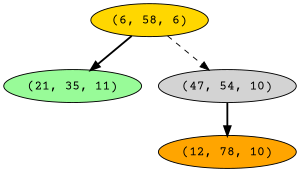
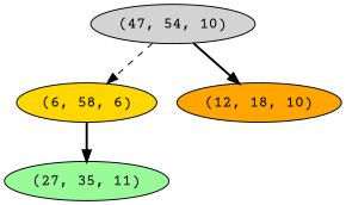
  digraph {
    fontname="Courier Prime"
    node [fontname="Courier Prime" style=filled]
    edge [fontname="Courier Prime" style=bold]
    "(6, 58, 6)" [fillcolor=gold]
-   "(27, 35, 11)" [fillcolor=palegreen label="(21, 35, 11)"]
+   "(27, 35, 11)" [fillcolor=palegreen]
    "(47, 54, 10)" [fillcolor=lightgrey]
-   "(12, 18, 10)" [fillcolor=orange label="(12, 78, 10)"]
+   "(12, 18, 10)" [fillcolor=orange]
    "(6, 58, 6)" -> "(27, 35, 11)"
-   "(6, 58, 6)" -> "(47, 54, 10)" [style=dashed]
+   "(47, 54, 10)" -> "(6, 58, 6)" [style=dashed]
    "(47, 54, 10)" -> "(12, 18, 10)"
  }
